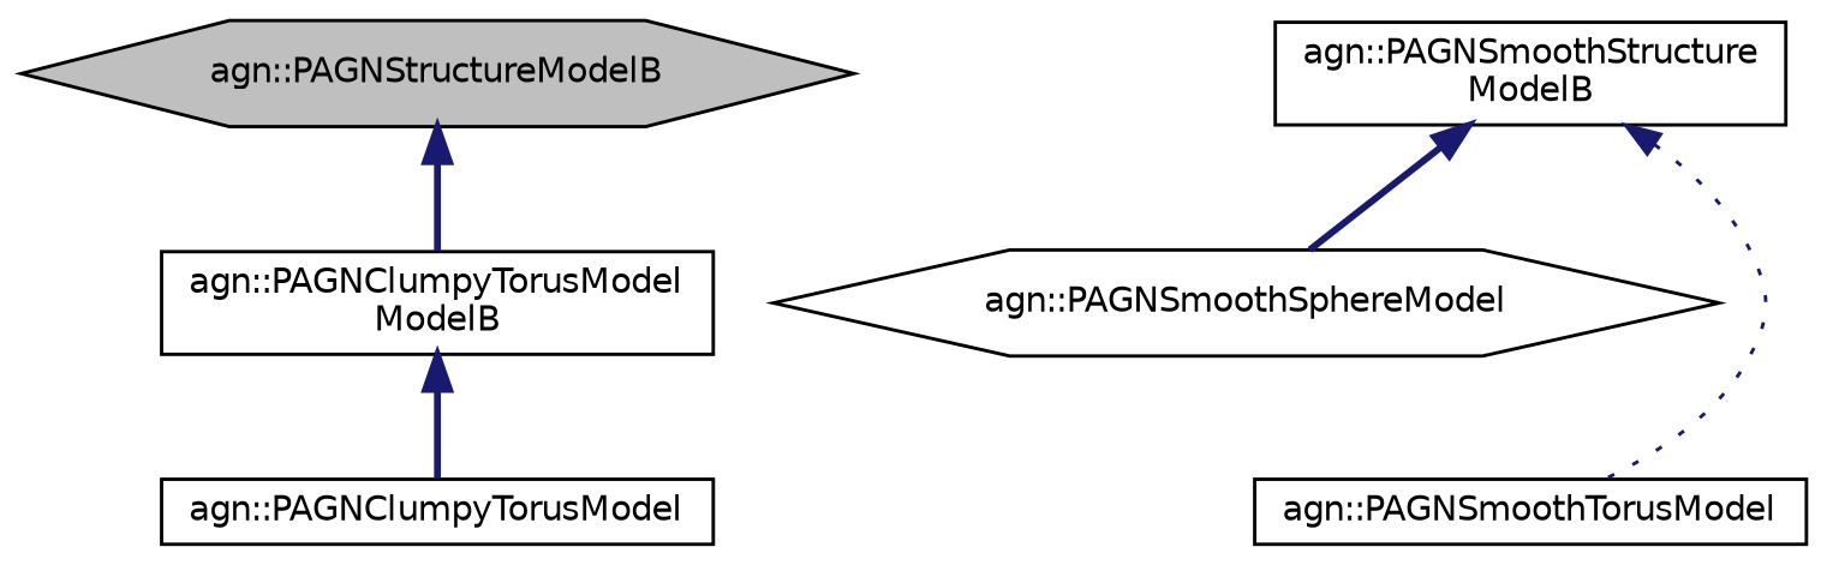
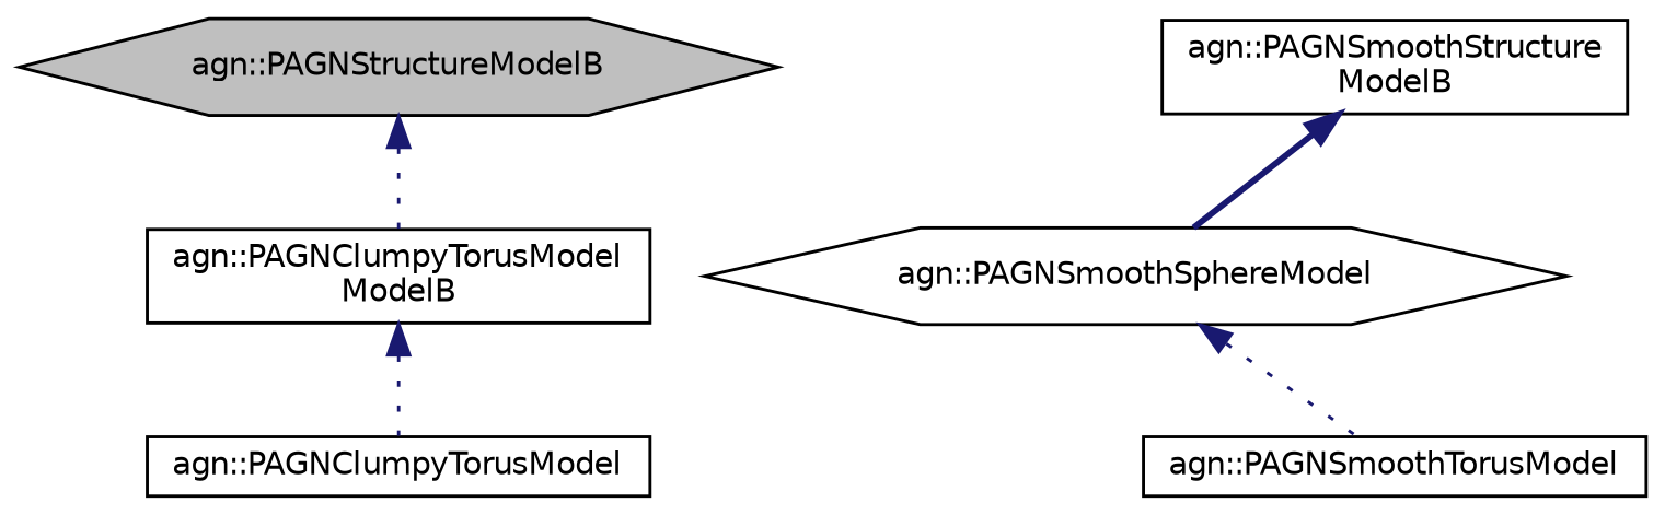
  digraph {
    node [color=black fillcolor=white fontname=Helvetica fontsize=10 shape=box style=filled]
    edge [color=midnightblue dir=back fontname=Helvetica fontsize=10 labelfontname=Helvetica labelfontsize=10 style=dotted]
    n1 [fillcolor=grey75 fontcolor=black height=0.2 label="agn::PAGNStructureModelB" shape=hexagon width=0.4]
    n2 [height=0.2 label="agn::PAGNClumpyTorusModel\lModelB" width=0.4]
    n3 [height=0.2 label="agn::PAGNClumpyTorusModel" width=0.4]
    n4 [height=0.2 label="agn::PAGNSmoothStructure\lModelB" width=0.4]
    n5 [height=0.2 label="agn::PAGNSmoothSphereModel" shape=hexagon width=0.4]
    n6 [height=0.2 label="agn::PAGNSmoothTorusModel" width=0.4]
-   n1 -> n2 [style=bold]
-   n2 -> n3 [style=bold]
+   n1 -> n2
+   n2 -> n3
    n4 -> n5 [style=bold]
-   n4 -> n6
+   n5 -> n6
  }
